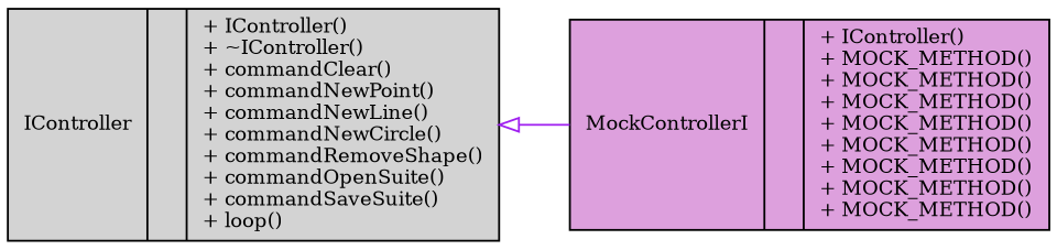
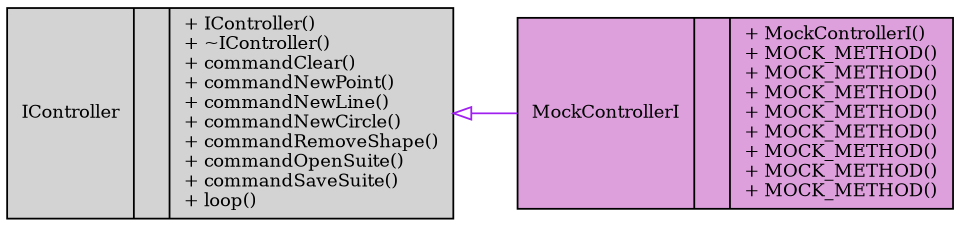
  digraph {
    rankdir=LR
    fontname="DejaVu Serif"
    node [color=black fontname="DejaVu Serif" fontsize=10 shape=record style=filled]
-   n1 [fillcolor=plum fontcolor=black height=0.2 label="{MockControllerI\n||+ IController()\l+ MOCK_METHOD()\l+ MOCK_METHOD()\l+ MOCK_METHOD()\l+ MOCK_METHOD()\l+ MOCK_METHOD()\l+ MOCK_METHOD()\l+ MOCK_METHOD()\l+ MOCK_METHOD()\l}" width=0.4]
+   n1 [fillcolor=plum fontcolor=black height=0.2 label="{MockControllerI\n||+ MockControllerI()\l+ MOCK_METHOD()\l+ MOCK_METHOD()\l+ MOCK_METHOD()\l+ MOCK_METHOD()\l+ MOCK_METHOD()\l+ MOCK_METHOD()\l+ MOCK_METHOD()\l+ MOCK_METHOD()\l}" width=0.4]
    n2 [fillcolor=lightgrey height=0.2 label="{IController\n||+ IController()\l+ ~IController()\l+ commandClear()\l+ commandNewPoint()\l+ commandNewLine()\l+ commandNewCircle()\l+ commandRemoveShape()\l+ commandOpenSuite()\l+ commandSaveSuite()\l+ loop()\l}" width=0.4]
    n2 -> n1 [arrowtail=onormal color=purple dir=back fontname="DejaVu Serif" fontsize=10 labelfontname=Helvetica labelfontsize=10 style=solid]
  }
